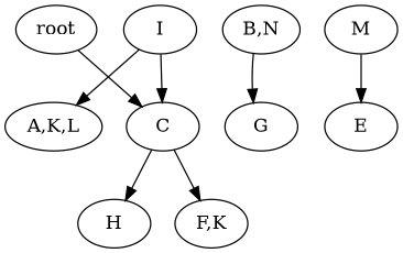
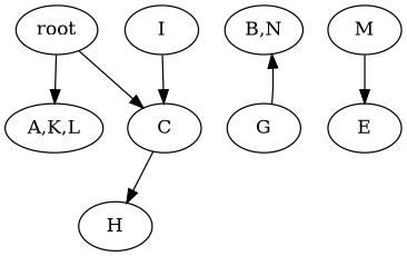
  strict digraph {
    n1 [label=root]
    n2 [label="A,K,L"]
    n3 [label=C]
    n4 [label=I]
    n5 [label="B,N"]
    n6 [label=G]
    n7 [label=H]
-   n8 [label="F,K"]
    n9 [label=M]
    n10 [label=E]
-   n4 -> n2
+   n1 -> n2
    n1 -> n3
    n3 -> n7
-   n3 -> n8
    n4 -> n3
-   n5 -> n6
+   n6 -> n5
    n9 -> n10
  }
